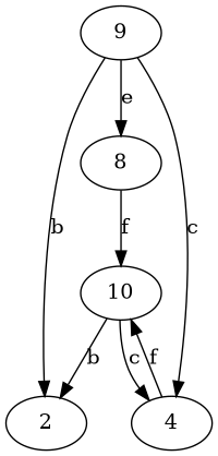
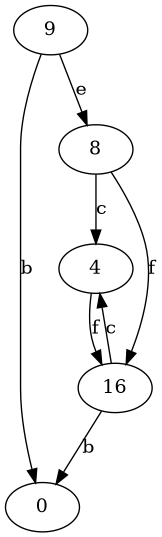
  strict digraph {
    n1 [label=9]
-   2
+   2 [label=0]
    8
    4
-   10
+   10 [label=16]
    n1 -> 2 [label=b]
    n1 -> 8 [label=e]
-   n1 -> 4 [label=c]
+   8 -> 4 [label=c]
    8 -> 10 [label=f]
    4 -> 10 [label=f]
    10 -> 2 [label=b]
    10 -> 4 [label=c]
  }
